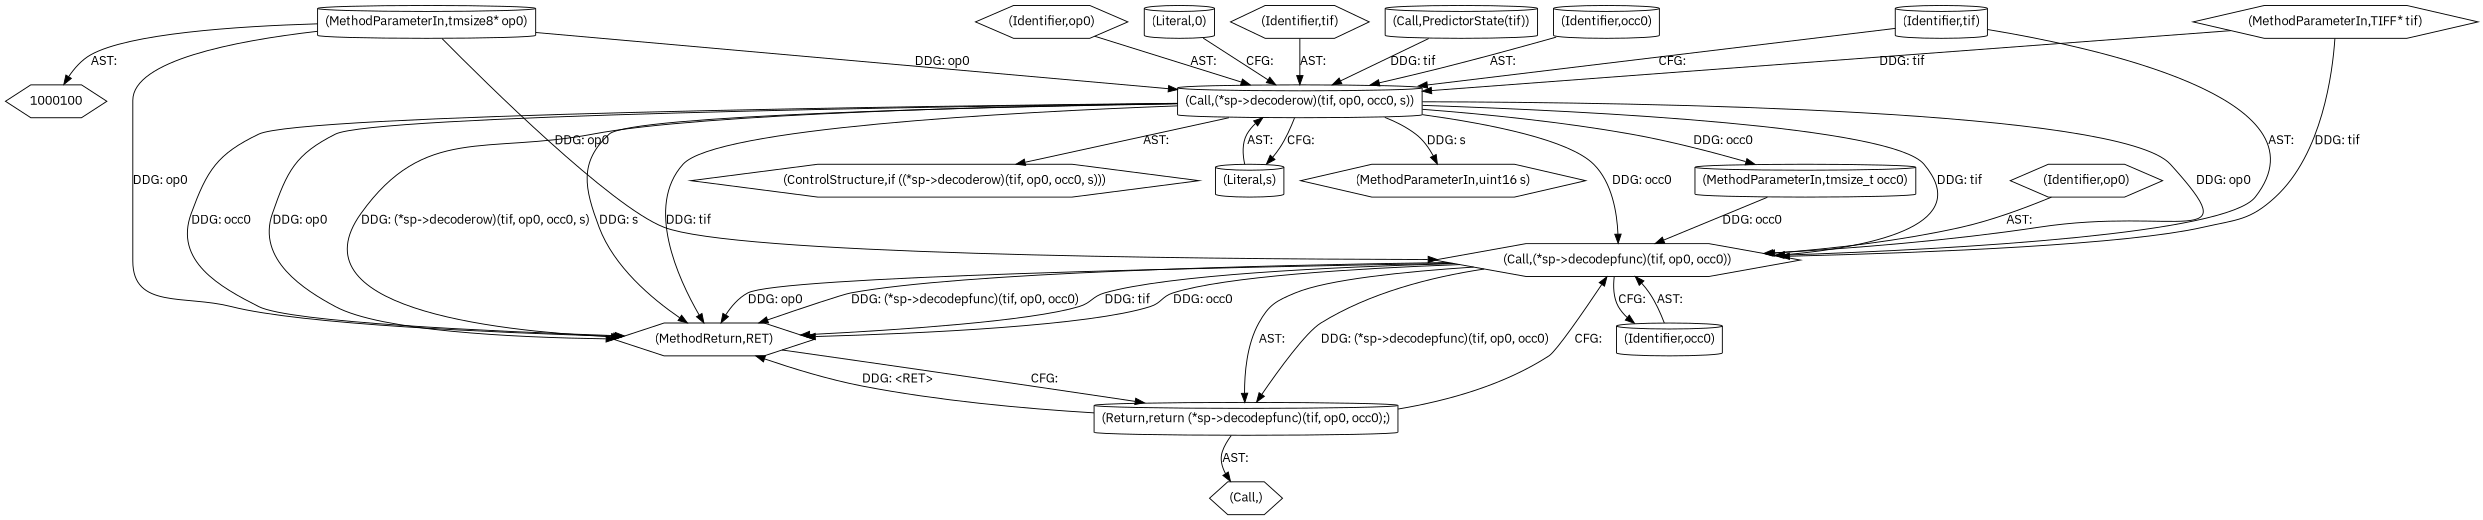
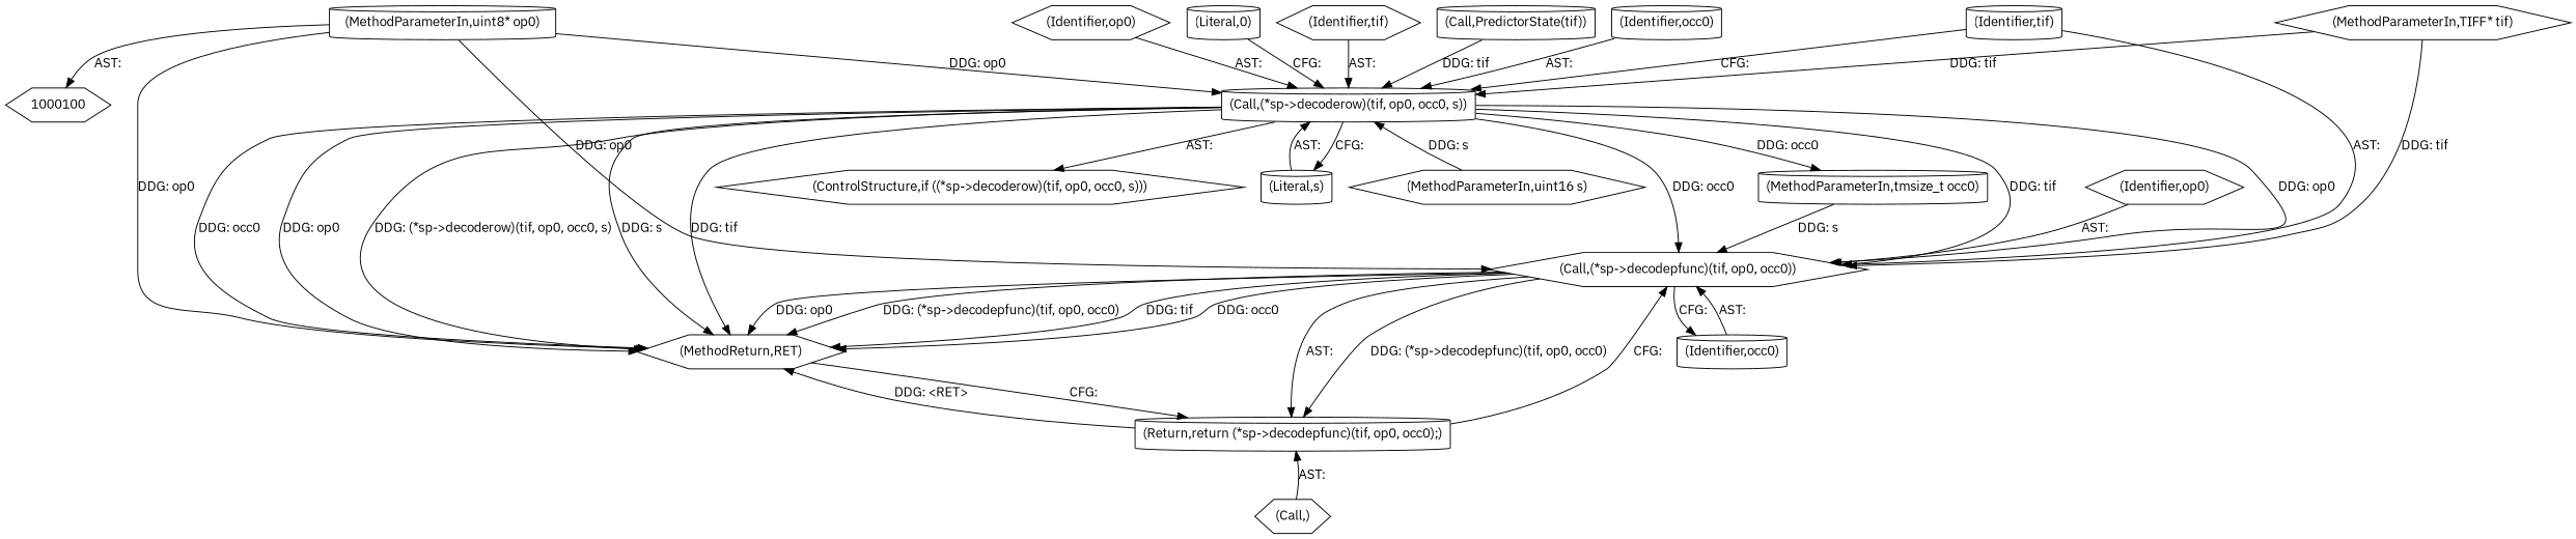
  digraph {
    fontname="IBM Plex Sans"
    node [fontname="IBM Plex Sans" shape=cylinder]
    edge [fontname="IBM Plex Sans"]
-   n1 [label="(MethodParameterIn,tmsize8* op0)"]
+   n1 [label="(MethodParameterIn,uint8* op0)"]
    n2 [label="(Call,(*sp->decoderow)(tif, op0, occ0, s))"]
    n3 [label="(Call,(*sp->decodepfunc)(tif, op0, occ0))" shape=hexagon]
    n4 [label="(MethodReturn,RET)" shape=hexagon]
    1000100 [shape=hexagon]
    n6 [label="(ControlStructure,if ((*sp->decoderow)(tif, op0, occ0, s)))" shape=hexagon]
    n7 [label="(Literal,s)"]
    n8 [label="(MethodParameterIn,tmsize_t occ0)"]
    n9 [label="(Return,return (*sp->decodepfunc)(tif, op0, occ0);)"]
    n10 [label="(Identifier,occ0)"]
    n11 [label="(Call,)" shape=hexagon]
    n12 [label="(MethodParameterIn,uint16 s)" shape=hexagon]
    n13 [label="(Identifier,op0)" shape=hexagon]
    n14 [label="(Identifier,tif)" shape=hexagon]
    n15 [label="(Call,PredictorState(tif))"]
    n16 [label="(Identifier,occ0)"]
    n17 [label="(Identifier,tif)"]
    n18 [label="(Identifier,op0)" shape=hexagon]
    n19 [label="(Literal,0)"]
    n20 [label="(MethodParameterIn,TIFF* tif)" shape=hexagon]
    n1 -> n2 [label="DDG: op0"]
    n1 -> n3 [label="DDG: op0"]
    n1 -> n4 [label="DDG: op0"]
    n1 -> 1000100 [label="AST: "]
    n2 -> n3 [label="DDG: tif"]
    n2 -> n3 [label="DDG: op0"]
    n2 -> n3 [label="DDG: occ0"]
    n2 -> n4 [label="DDG: occ0"]
    n2 -> n4 [label="DDG: op0"]
    n2 -> n4 [label="DDG: s"]
    n2 -> n4 [label="DDG: tif"]
    n2 -> n4 [label="DDG: (*sp->decoderow)(tif, op0, occ0, s)"]
    n2 -> n6 [label="AST: "]
    n2 -> n7 [label="CFG: "]
    n2 -> n8 [label="DDG: occ0"]
    n3 -> n4 [label="DDG: (*sp->decodepfunc)(tif, op0, occ0)"]
    n3 -> n4 [label="DDG: tif"]
    n3 -> n4 [label="DDG: occ0"]
    n3 -> n4 [label="DDG: op0"]
    n3 -> n9 [label="AST: "]
    n3 -> n9 [label="DDG: (*sp->decodepfunc)(tif, op0, occ0)"]
    n3 -> n10 [label="CFG: "]
    n4 -> n9 [label="CFG: "]
    n7 -> n2 [label="AST: "]
-   n8 -> n3 [label="DDG: occ0"]
+   n8 -> n3 [label="DDG: s"]
    n9 -> n3 [label="CFG: "]
    n9 -> n4 [label="DDG: <RET>"]
-   n9 -> n11 [label="AST: "]
+   n11 -> n9 [label="AST: "]
    n10 -> n3 [label="AST: "]
-   n2 -> n12 [label="DDG: s"]
+   n12 -> n2 [label="DDG: s"]
    n13 -> n3 [label="AST: "]
    n14 -> n2 [label="AST: "]
    n15 -> n2 [label="DDG: tif"]
    n16 -> n2 [label="AST: "]
    n17 -> n2 [label="CFG: "]
    n17 -> n3 [label="AST: "]
    n18 -> n2 [label="AST: "]
    n19 -> n2 [label="CFG: "]
    n20 -> n2 [label="DDG: tif"]
    n20 -> n3 [label="DDG: tif"]
  }
